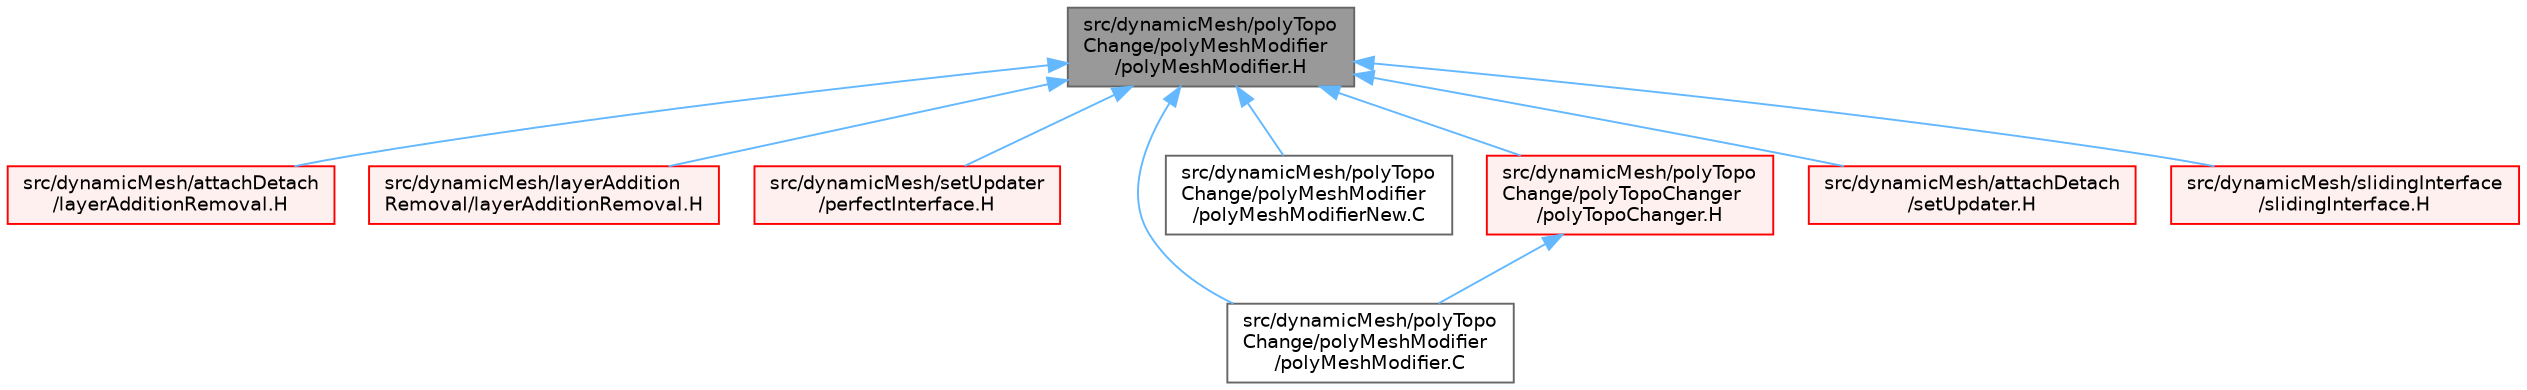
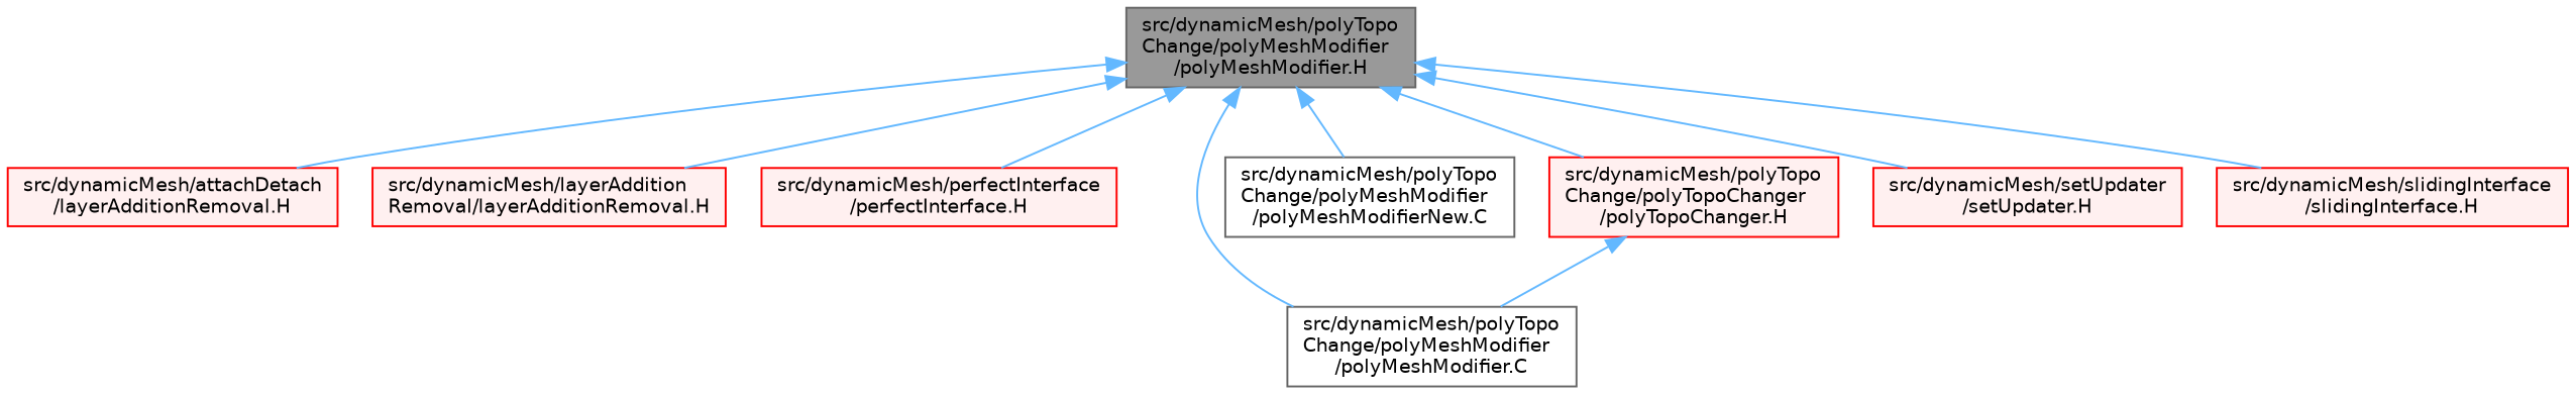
  digraph {
    node [color=red fillcolor="#FFF0F0" fontname=Helvetica fontsize=10 shape=box style=filled]
    edge [color=steelblue1 dir=back fontname=Helvetica fontsize=10 labelfontname=Helvetica labelfontsize=10 style=solid]
    n1 [color=gray40 fillcolor=grey60 fontcolor=black height=0.2 label="src/dynamicMesh/polyTopo\lChange/polyMeshModifier\l/polyMeshModifier.H" width=0.4]
    n2 [height=0.2 label="src/dynamicMesh/attachDetach\l/layerAdditionRemoval.H" width=0.4]
    n3 [height=0.2 label="src/dynamicMesh/layerAddition\lRemoval/layerAdditionRemoval.H" width=0.4]
-   n4 [height=0.2 label="src/dynamicMesh/setUpdater\l/perfectInterface.H" width=0.4]
+   n4 [height=0.2 label="src/dynamicMesh/perfectInterface\l/perfectInterface.H" width=0.4]
    n5 [color=grey40 fillcolor=white height=0.2 label="src/dynamicMesh/polyTopo\lChange/polyMeshModifier\l/polyMeshModifier.C" width=0.4]
    n6 [color=grey40 fillcolor=white height=0.2 label="src/dynamicMesh/polyTopo\lChange/polyMeshModifier\l/polyMeshModifierNew.C" width=0.4]
    n7 [height=0.2 label="src/dynamicMesh/polyTopo\lChange/polyTopoChanger\l/polyTopoChanger.H" width=0.4]
-   n8 [height=0.2 label="src/dynamicMesh/attachDetach\l/setUpdater.H" width=0.4]
+   n8 [height=0.2 label="src/dynamicMesh/setUpdater\l/setUpdater.H" width=0.4]
    n9 [height=0.2 label="src/dynamicMesh/slidingInterface\l/slidingInterface.H" width=0.4]
    n1 -> n2
    n1 -> n3
    n1 -> n4
    n1 -> n5
    n1 -> n6
    n1 -> n7
    n1 -> n8
    n1 -> n9
    n7 -> n5
  }
